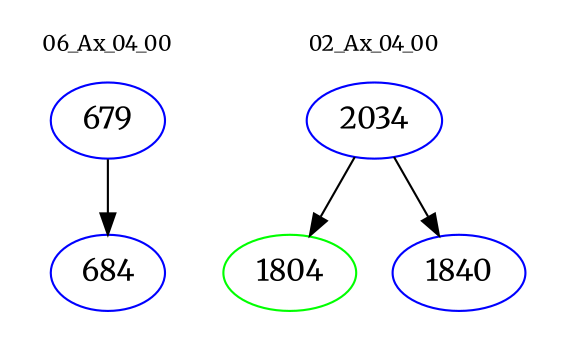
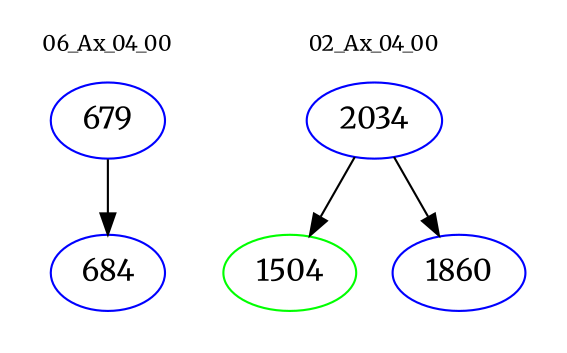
  digraph {
    fontname=Merriweather
    node [color=blue fontname=Merriweather]
    edge [color=black fontname=Merriweather]
    n1 [label=679]
    n2 [label=684]
    n3 [label=2034]
-   n4 [color=green label=1804]
-   n5 [label=1840]
+   n4 [color=green label=1504]
+   n5 [label=1860]
    subgraph cluster_1 {
      color=white
      fontsize=10
      label="06_Ax_04_00"
      n1
      n2
    }
    subgraph cluster_2 {
      color=white
      fontsize=10
      label="02_Ax_04_00"
      n3
      n4
      n5
    }
    n1 -> n2
    n3 -> n4
    n3 -> n5
  }
